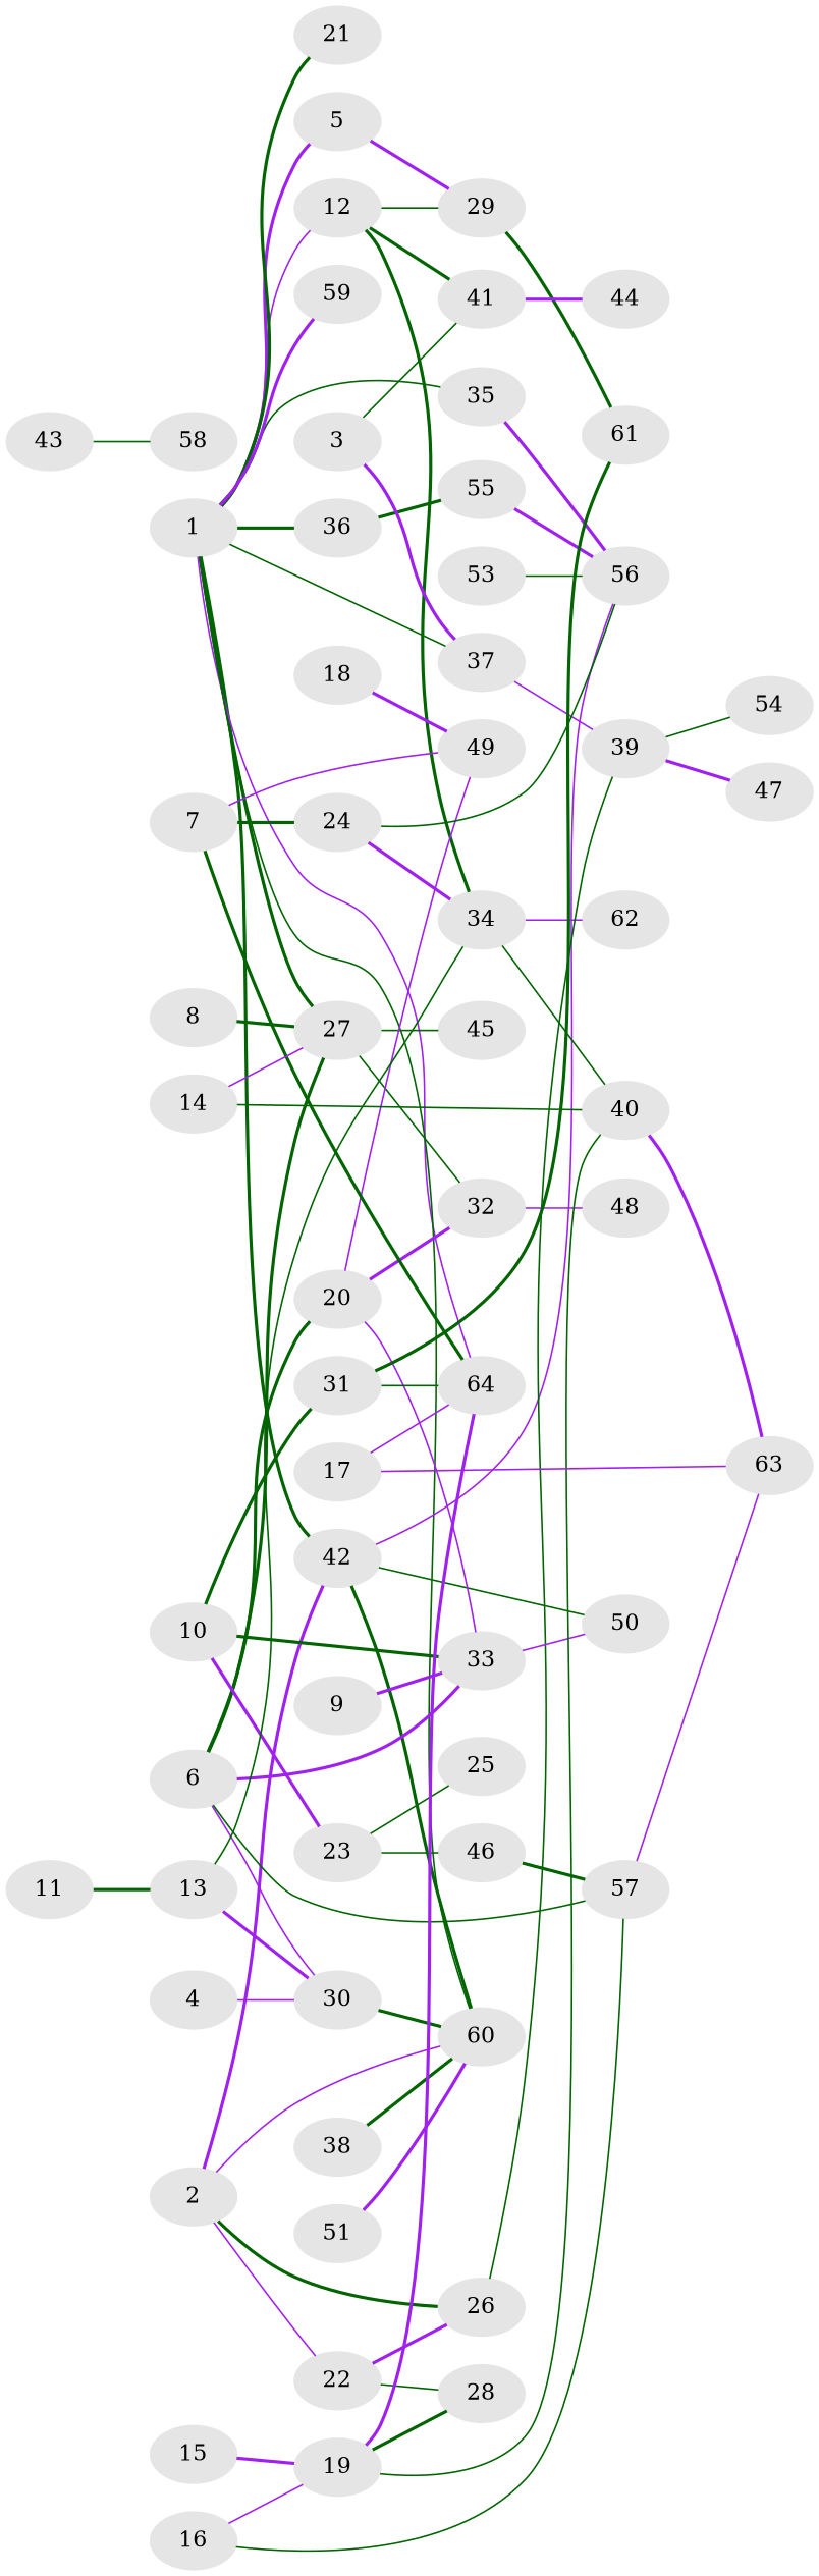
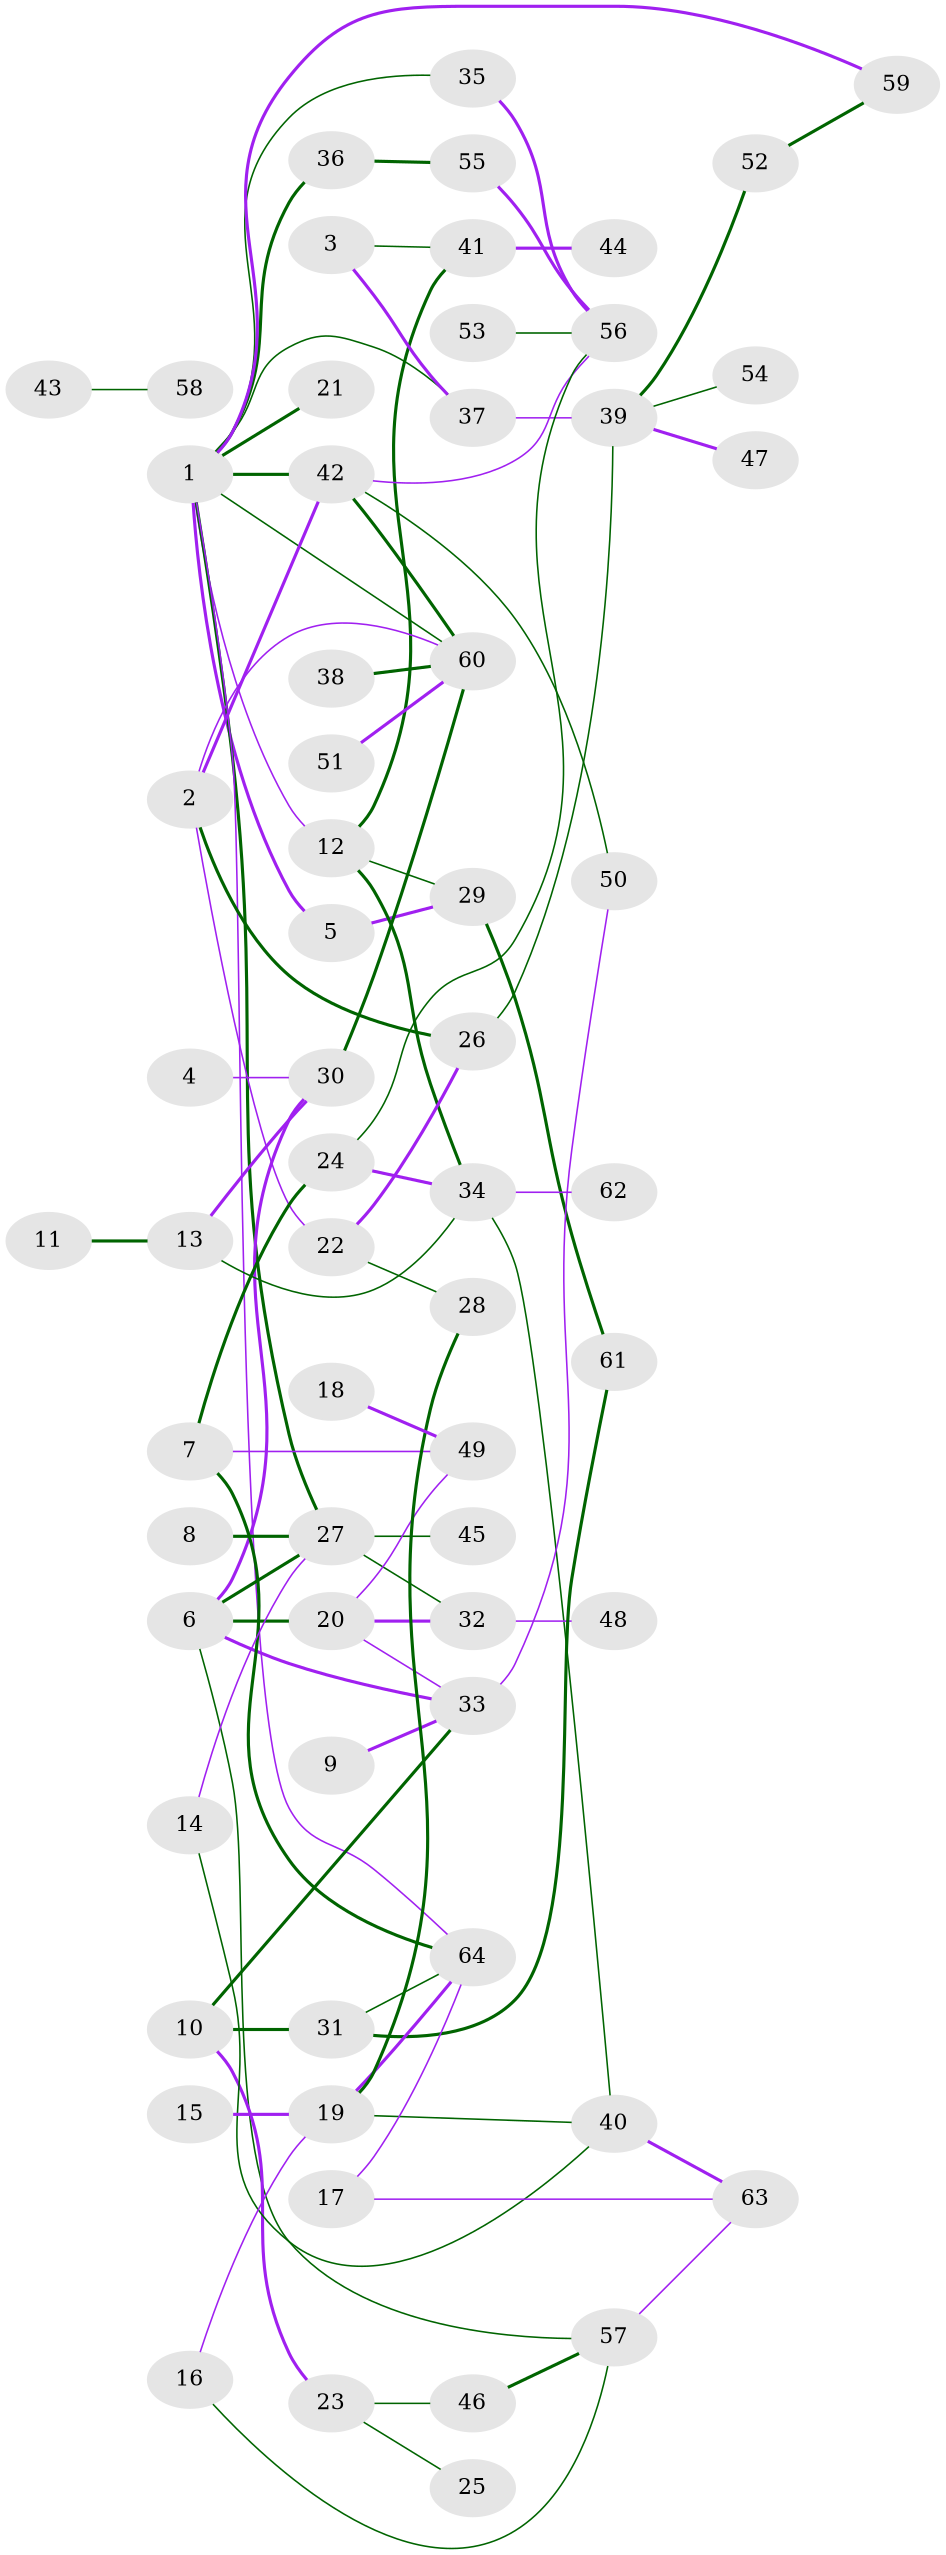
  graph {
    rankdir=LR
    node [color=gray90 style=filled]
    edge [color=darkgreen style=bold weight=1.0]
    1
    5
    12
    21
    27
    35
    36
    37
    42
    59
    64
    60
    29
    41
    34
    32
    45
    56
    55
    39
    38
    50
    2
    22
    26
    28
    3
    44
    4
    30
    61
    6
    20
    33
    57
    49
    63
    7
    24
    8
    9
    10
    23
    31
    25
    46
    11
    13
    40
    62
    14
    15
    19
    16
    17
    18
    48
    47
+   52
    54
    43
    58
    51
    53
    1 -- 5 [color=purple]
    1 -- 12 [color=purple style=solid]
    1 -- 21
    1 -- 27
    1 -- 35 [style=solid]
    1 -- 36
    1 -- 37 [style=solid]
    1 -- 42
    1 -- 59 [color=purple]
    1 -- 64 [color=purple style=solid]
    1 -- 60 [style=solid]
    5 -- 29 [color=purple]
    12 -- 29 [style=solid]
    12 -- 41
    12 -- 34
    27 -- 32 [style=solid]
    27 -- 45 [style=solid]
    35 -- 56 [color=purple]
    36 -- 55
    37 -- 39 [color=purple style=solid]
    42 -- 60
    42 -- 56 [color=purple style=solid]
    42 -- 50 [style=solid]
    29 -- 61
    41 -- 44 [color=purple]
    34 -- 40 [style=solid]
    34 -- 62 [color=purple style=solid]
    32 -- 48 [color=purple style=solid]
    55 -- 56 [color=purple]
    39 -- 47 [color=purple]
+   39 -- 52
    39 -- 54 [style=solid]
    38 -- 60
    2 -- 42 [color=purple]
    2 -- 60 [color=purple style=solid]
    2 -- 22 [color=purple style=solid]
    2 -- 26
    22 -- 26 [color=purple]
    22 -- 28 [style=solid]
    26 -- 39 [style=solid]
    3 -- 37 [color=purple]
    3 -- 41 [style=solid]
    4 -- 30 [color=purple style=solid]
    30 -- 60
    6 -- 27
-   6 -- 30 [color=purple style=solid]
+   6 -- 30 [color=purple]
    6 -- 20
    6 -- 33 [color=purple]
    6 -- 57 [style=solid]
    20 -- 32 [color=purple]
    20 -- 33 [color=purple style=solid]
    20 -- 49 [color=purple style=solid]
    33 -- 50 [color=purple style=solid]
    57 -- 63 [color=purple style=solid]
    7 -- 64
    7 -- 49 [color=purple style=solid]
    7 -- 24
    24 -- 34 [color=purple]
    24 -- 56 [style=solid]
    8 -- 27
    9 -- 33 [color=purple]
    10 -- 33
    10 -- 23 [color=purple]
    10 -- 31
    23 -- 25 [style=solid]
    23 -- 46 [style=solid]
    31 -- 64 [style=solid]
    31 -- 61
    46 -- 57
    11 -- 13
    13 -- 34 [style=solid]
    13 -- 30 [color=purple]
    40 -- 63 [color=purple]
    14 -- 27 [color=purple style=solid]
    14 -- 40 [style=solid]
    15 -- 19 [color=purple]
    19 -- 64 [color=purple]
    19 -- 28
    19 -- 40 [style=solid]
    16 -- 57 [style=solid]
    16 -- 19 [color=purple style=solid]
    17 -- 64 [color=purple style=solid]
    17 -- 63 [color=purple style=solid]
    18 -- 49 [color=purple]
+   52 -- 59
    43 -- 58 [style=solid]
    51 -- 60 [color=purple]
    53 -- 56 [style=solid]
  }
